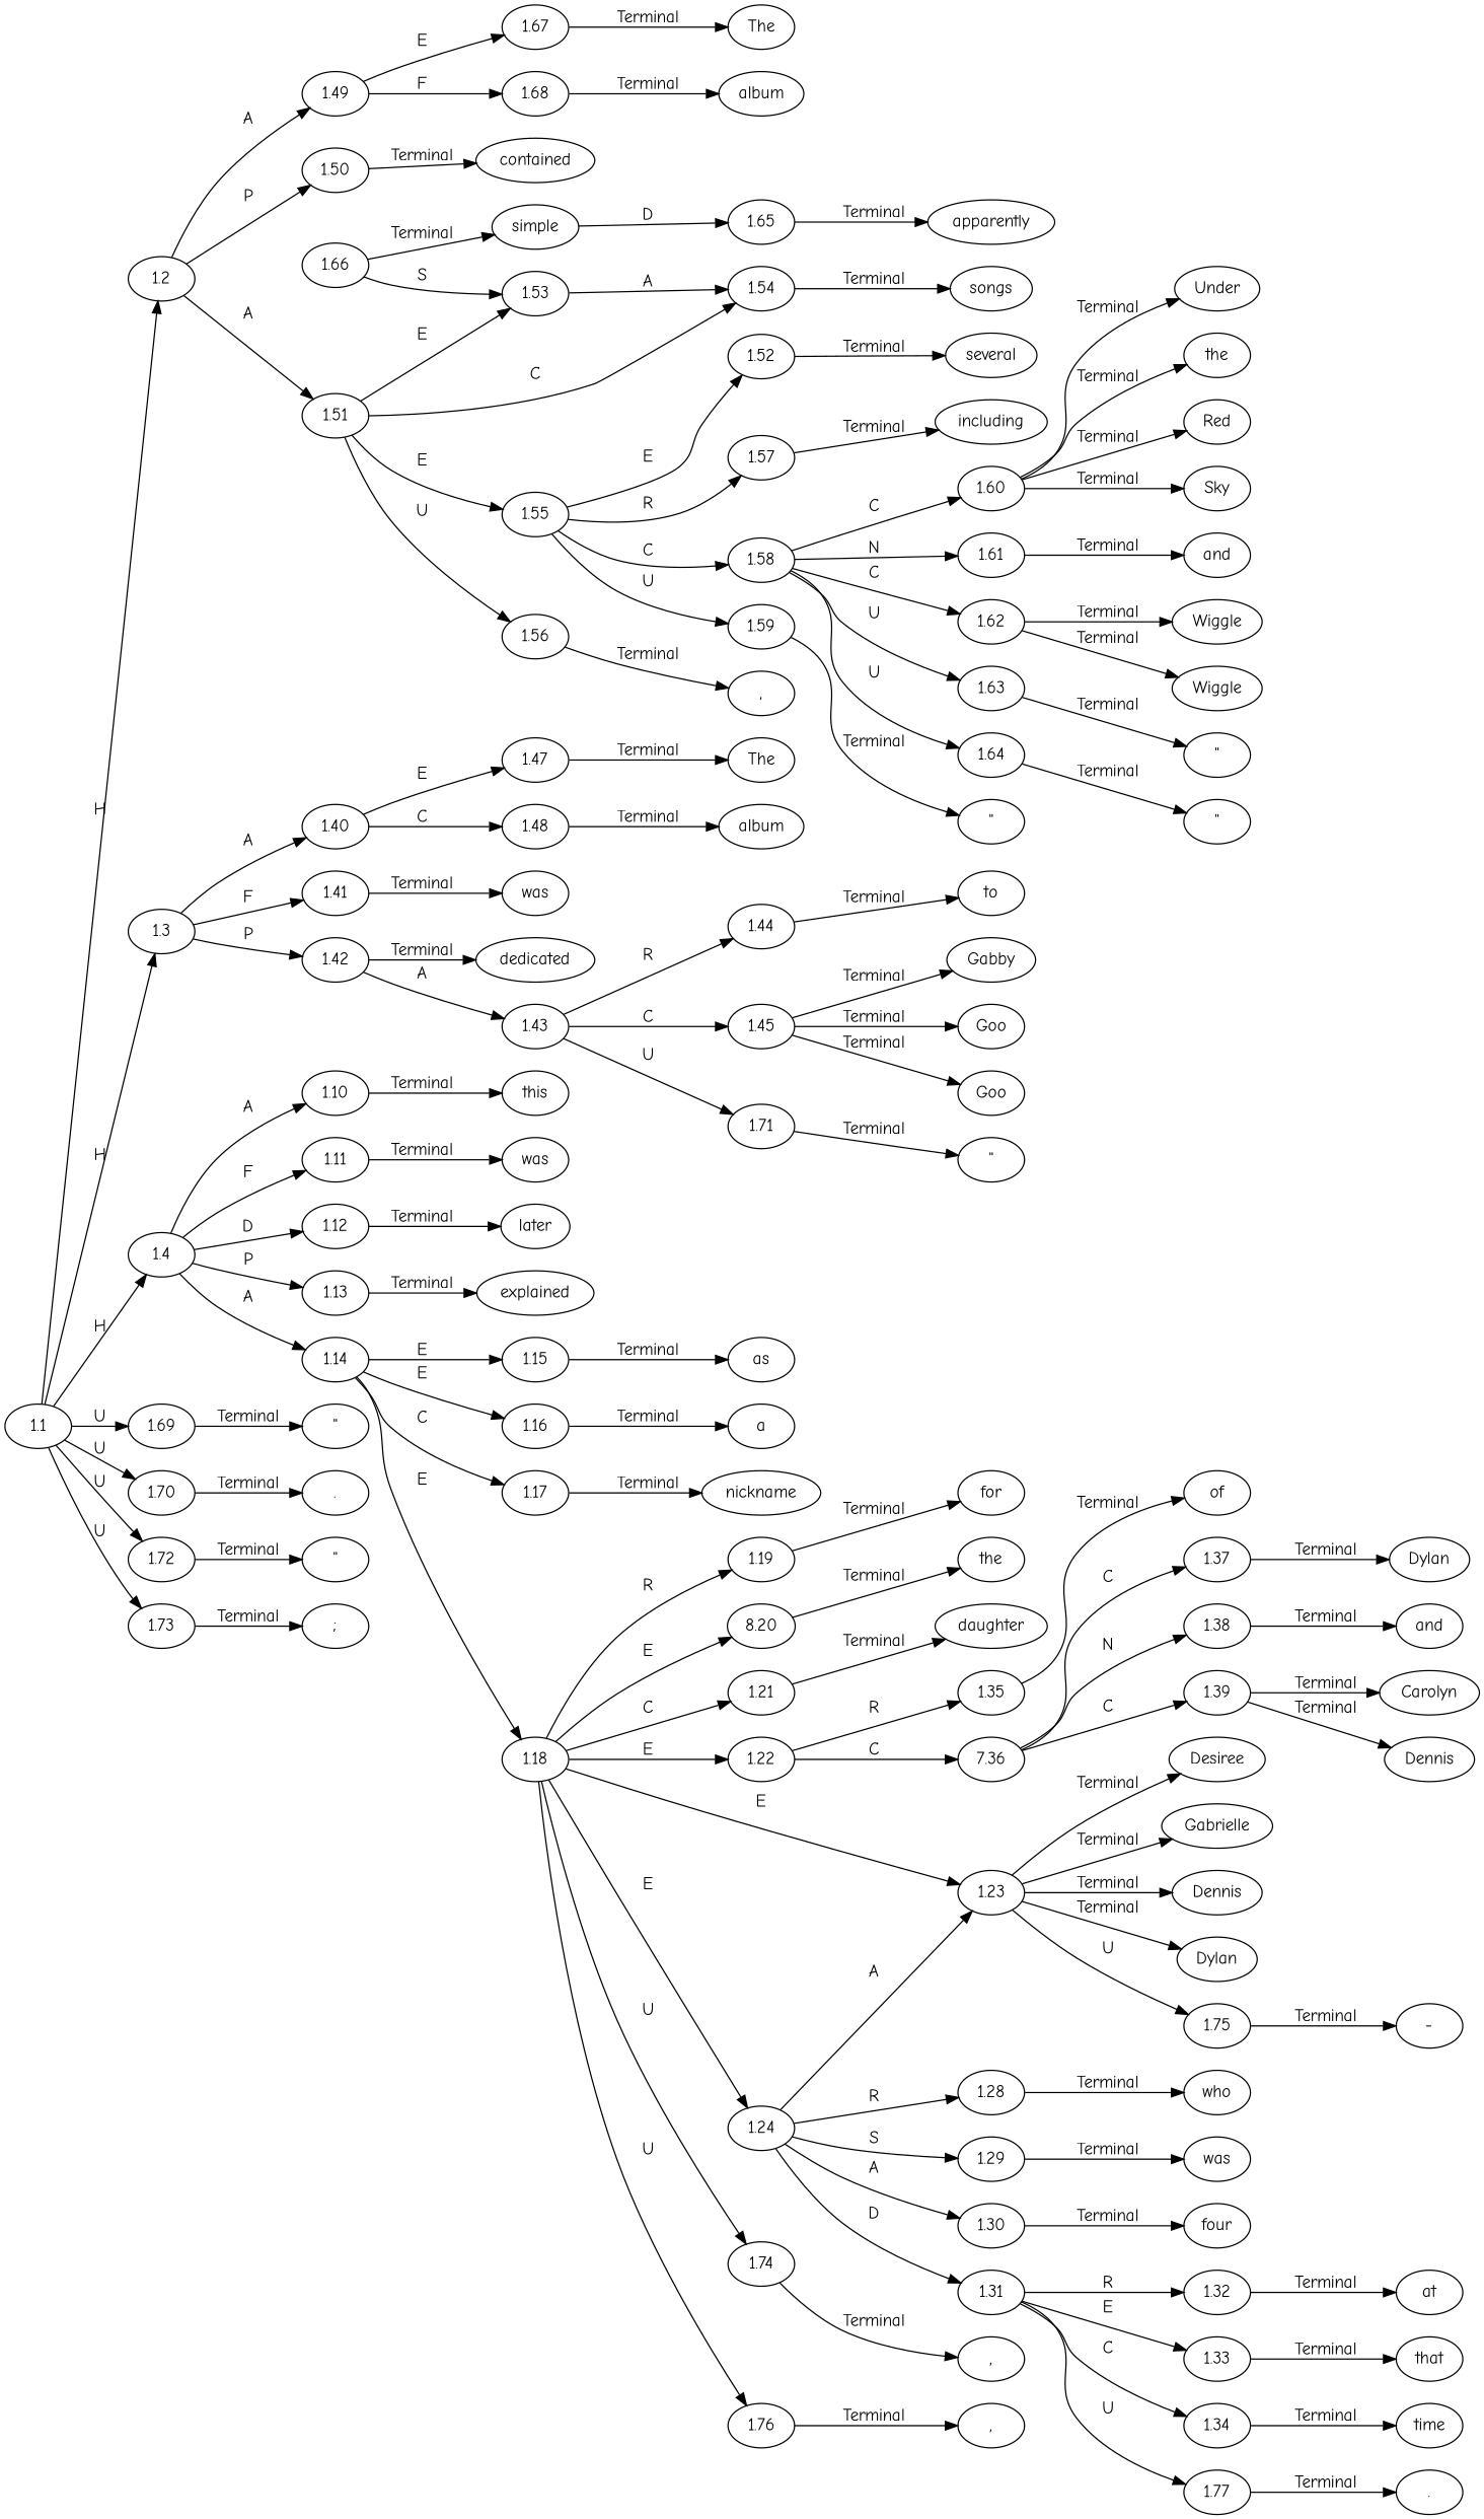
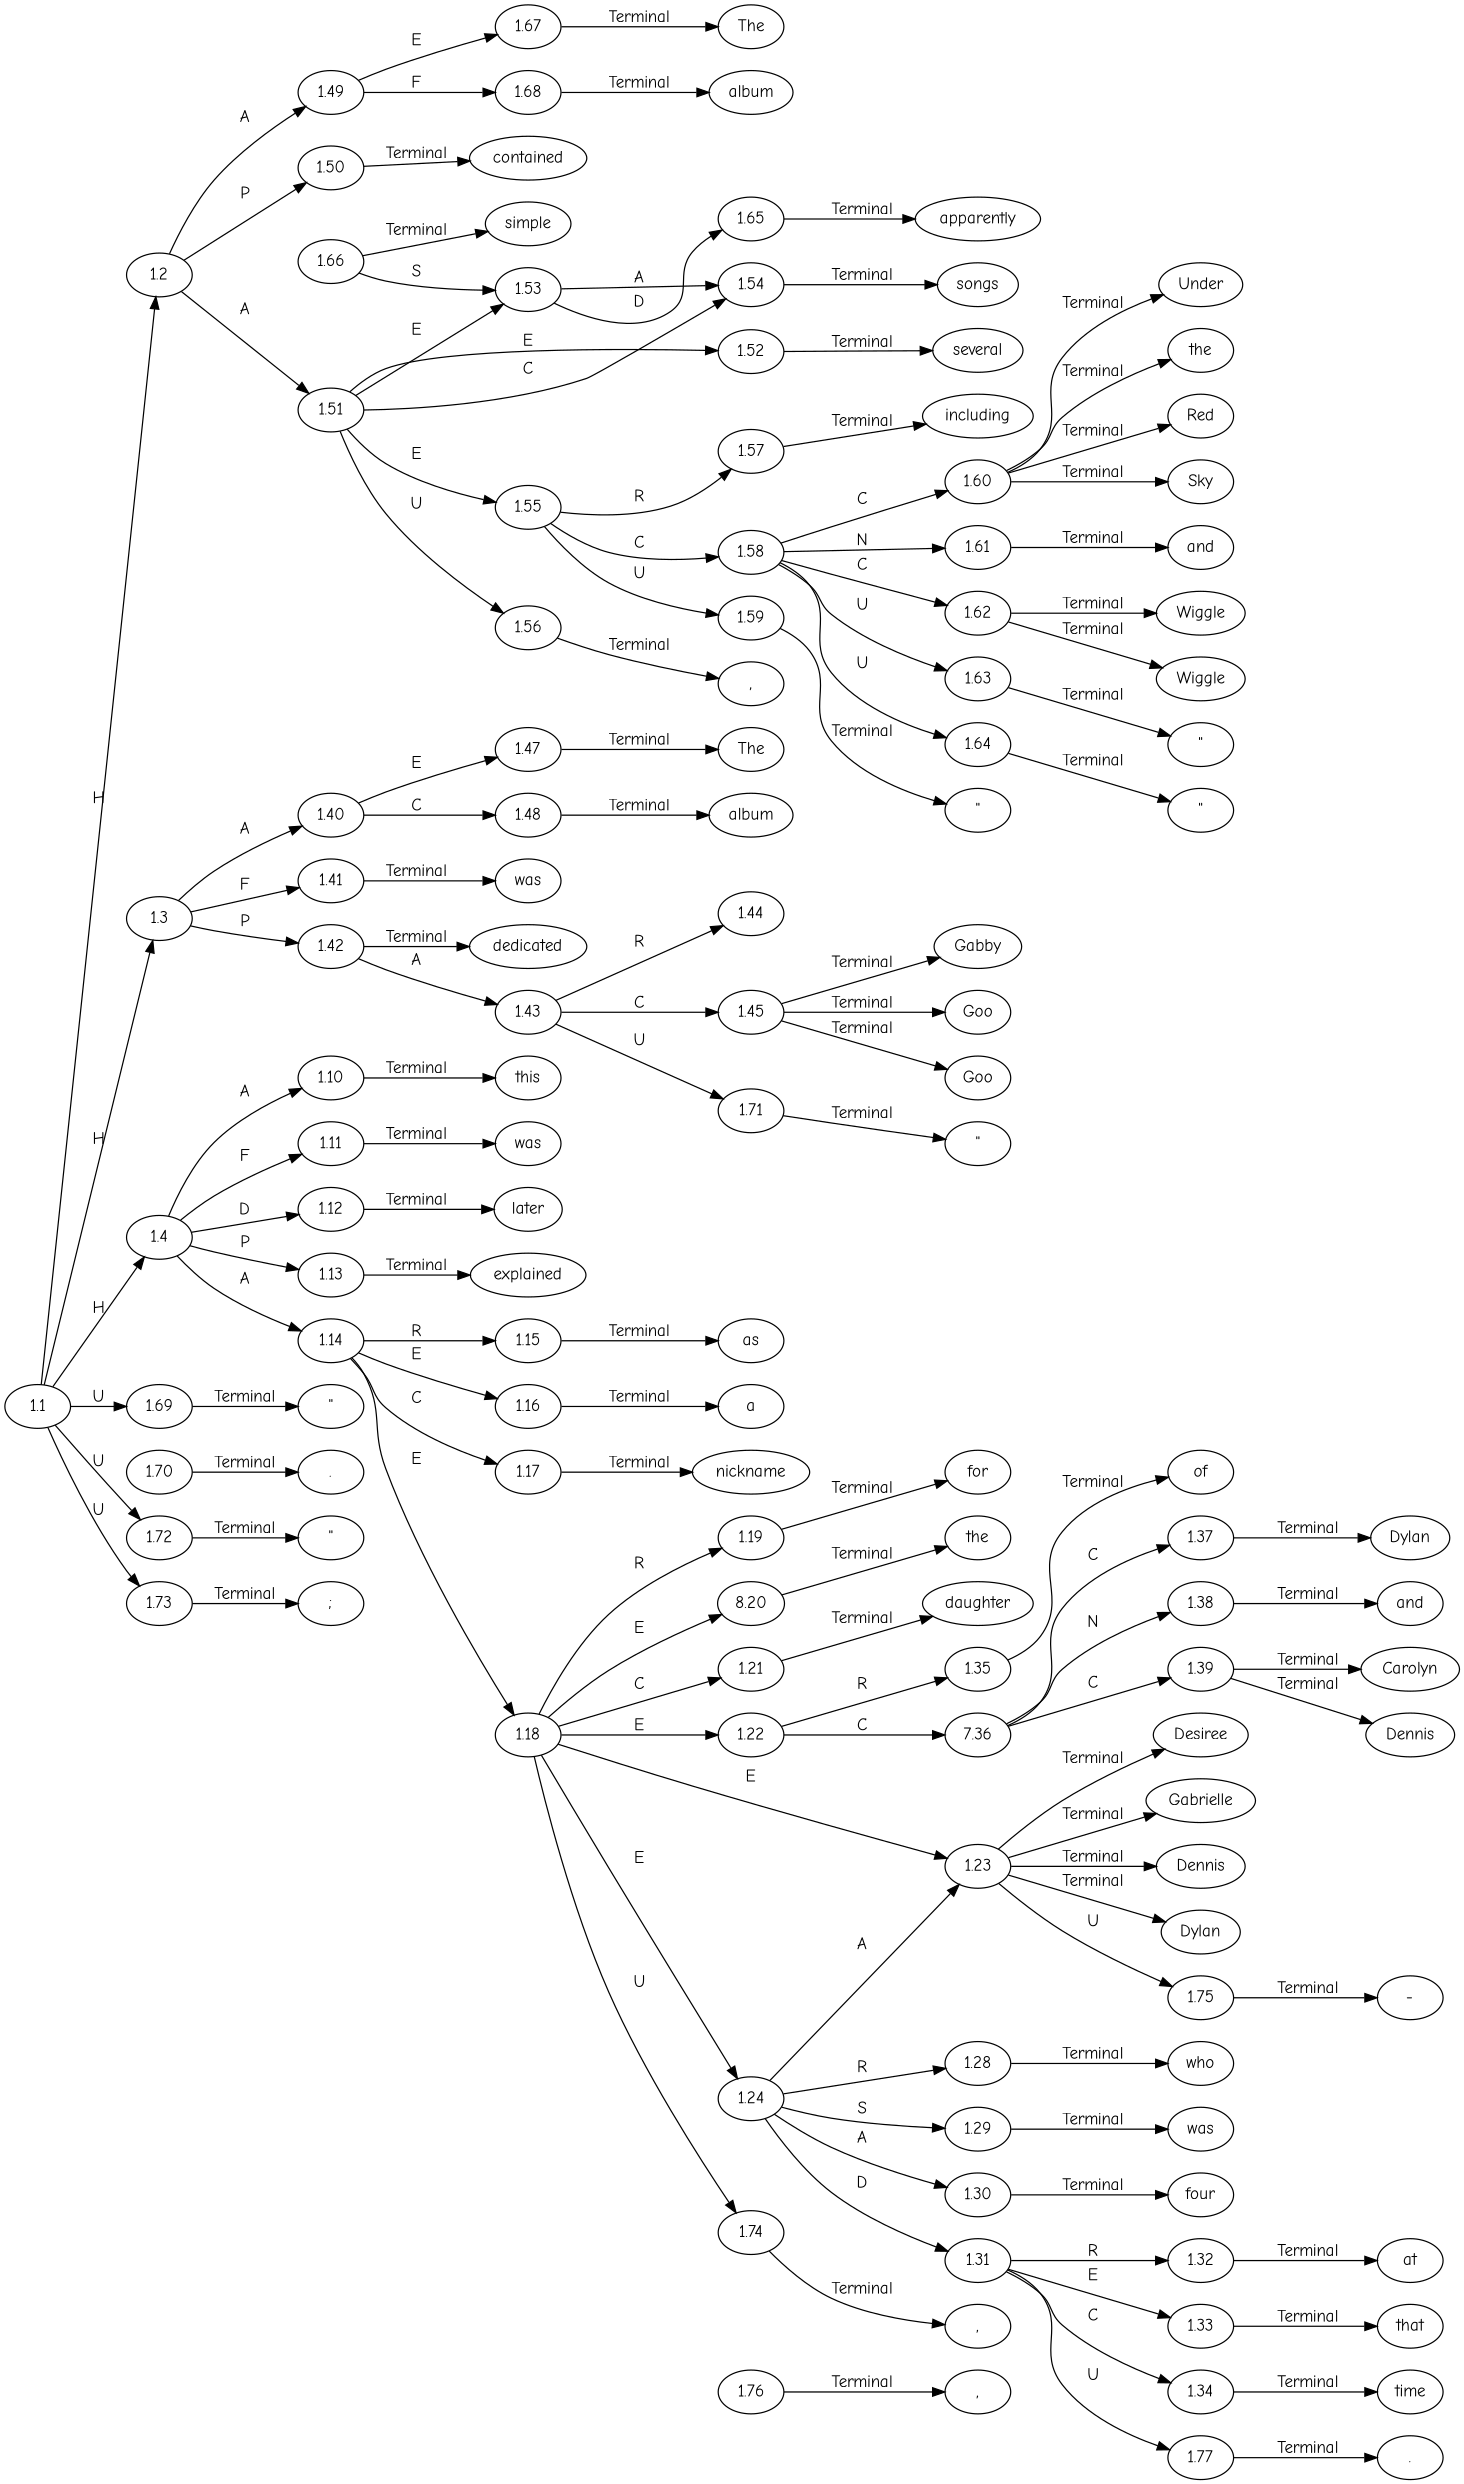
  digraph {
    fontname="Comic Neue"
    rankdir=LR
    node [fontname="Comic Neue" ordering=out]
    edge [fontname="Comic Neue" ordering=out]
    n1 [label=The]
    n2 [label="\""]
    n3 [label=Under]
    n4 [label=the]
    n5 [label=Red]
    n6 [label=Sky]
    n7 [label="\""]
    n8 [label=and]
    n9 [label="\""]
    n10 [label=Wiggle]
    n11 [label=Wiggle]
    n12 [label=album]
    n13 [label="\""]
    n14 [label="."]
    n15 [label=The]
    n16 [label=album]
    n17 [label=was]
    n18 [label=dedicated]
-   n19 [label=to]
    n20 [label="\""]
    n21 [label=Gabby]
    n22 [label=Goo]
    n23 [label=contained]
    n24 [label=Goo]
    n25 [label="\""]
    n26 [label=";"]
    n27 [label=this]
    n28 [label=was]
    n29 [label=later]
    n30 [label=explained]
    n31 [label=as]
    n32 [label=a]
    n33 [label=nickname]
    n34 [label=several]
    n35 [label=for]
    n36 [label=the]
    n37 [label=daughter]
    n38 [label=of]
    n39 [label=Dylan]
    n40 [label=and]
    n41 [label=Carolyn]
    n42 [label=Dennis]
    n43 [label=","]
    n44 [label=Desiree]
    n45 [label=apparently]
    n46 [label=Gabrielle]
    n47 [label=Dennis]
    n48 [label="-"]
    n49 [label=Dylan]
    n50 [label=","]
    n51 [label=who]
    n52 [label=was]
    n53 [label=four]
    n54 [label=at]
    n55 [label=that]
    n56 [label=simple]
    n57 [label=time]
    n58 [label="."]
    n59 [label=songs]
    n60 [label=","]
    n61 [label=including]
    n62 [label=1.1]
    n63 [label=1.2]
    n64 [label=1.3]
    n65 [label=1.4]
    n66 [label=1.69]
    n67 [label=1.70]
    n68 [label=1.72]
    n69 [label=1.73]
    n70 [label=1.49]
    n71 [label=1.50]
    n72 [label=1.51]
    n73 [label=1.40]
    n74 [label=1.41]
    n75 [label=1.42]
    n76 [label=1.10]
    n77 [label=1.11]
    n78 [label=1.12]
    n79 [label=1.13]
    n80 [label=1.14]
    n81 [label=1.67]
    n82 [label=1.68]
    n83 [label=1.52]
    n84 [label=1.53]
    n85 [label=1.54]
    n86 [label=1.55]
    n87 [label=1.56]
    n88 [label=1.47]
    n89 [label=1.48]
    n90 [label=1.43]
    n91 [label=1.44]
    n92 [label=1.45]
    n93 [label=1.71]
    n94 [label=1.15]
    n95 [label=1.16]
    n96 [label=1.17]
    n97 [label=1.18]
    n98 [label=1.19]
    n99 [label=8.20]
    n100 [label=1.21]
    n101 [label=1.22]
    n102 [label=1.23]
    n103 [label=1.24]
    n104 [label=1.74]
    n105 [label=1.76]
    n106 [label=1.35]
    n107 [label=7.36]
    n108 [label=1.75]
    n109 [label=1.28]
    n110 [label=1.29]
    n111 [label=1.30]
    n112 [label=1.31]
    n113 [label=1.37]
    n114 [label=1.38]
    n115 [label=1.39]
    n116 [label=1.32]
    n117 [label=1.33]
    n118 [label=1.34]
    n119 [label=1.77]
    n120 [label=1.65]
    n121 [label=1.57]
    n122 [label=1.58]
    n123 [label=1.59]
    n124 [label=1.66]
    n125 [label=1.60]
    n126 [label=1.61]
    n127 [label=1.62]
    n128 [label=1.63]
    n129 [label=1.64]
    n62 -> n63 [label=H]
    n62 -> n64 [label=H]
    n62 -> n65 [label=H]
    n62 -> n66 [label=U]
-   n62 -> n67 [label=U]
    n62 -> n68 [label=U]
    n62 -> n69 [label=U]
    n63 -> n70 [label=A]
    n63 -> n71 [label=P]
    n63 -> n72 [label=A]
    n64 -> n73 [label=A]
    n64 -> n74 [label=F]
    n64 -> n75 [label=P]
    n65 -> n76 [label=A]
    n65 -> n77 [label=F]
    n65 -> n78 [label=D]
    n65 -> n79 [label=P]
    n65 -> n80 [label=A]
    n66 -> n13 [label=Terminal]
    n67 -> n14 [label=Terminal]
    n68 -> n25 [label=Terminal]
    n69 -> n26 [label=Terminal]
    n70 -> n81 [label=E]
    n70 -> n82 [label=F]
    n71 -> n23 [label=Terminal]
-   n86 -> n83 [label=E]
+   n72 -> n83 [label=E]
    n72 -> n84 [label=E]
    n72 -> n85 [label=C]
    n72 -> n86 [label=E]
    n72 -> n87 [label=U]
    n73 -> n88 [label=E]
    n73 -> n89 [label=C]
    n74 -> n17 [label=Terminal]
    n75 -> n18 [label=Terminal]
    n75 -> n90 [label=A]
    n76 -> n27 [label=Terminal]
    n77 -> n28 [label=Terminal]
    n78 -> n29 [label=Terminal]
    n79 -> n30 [label=Terminal]
-   n80 -> n94 [label=E]
+   n80 -> n94 [label=R]
    n80 -> n95 [label=E]
    n80 -> n96 [label=C]
    n80 -> n97 [label=E]
    n81 -> n1 [label=Terminal]
    n82 -> n12 [label=Terminal]
    n83 -> n34 [label=Terminal]
    n84 -> n85 [label=A]
-   n56 -> n120 [label=D]
+   n84 -> n120 [label=D]
    n85 -> n59 [label=Terminal]
    n86 -> n121 [label=R]
    n86 -> n122 [label=C]
    n86 -> n123 [label=U]
    n87 -> n60 [label=Terminal]
    n88 -> n15 [label=Terminal]
    n89 -> n16 [label=Terminal]
    n90 -> n91 [label=R]
    n90 -> n92 [label=C]
    n90 -> n93 [label=U]
-   n91 -> n19 [label=Terminal]
    n92 -> n21 [label=Terminal]
    n92 -> n22 [label=Terminal]
    n92 -> n24 [label=Terminal]
    n93 -> n20 [label=Terminal]
    n94 -> n31 [label=Terminal]
    n95 -> n32 [label=Terminal]
    n96 -> n33 [label=Terminal]
    n97 -> n98 [label=R]
    n97 -> n99 [label=E]
    n97 -> n100 [label=C]
    n97 -> n101 [label=E]
    n97 -> n102 [label=E]
    n97 -> n103 [label=E]
    n97 -> n104 [label=U]
-   n97 -> n105 [label=U]
    n98 -> n35 [label=Terminal]
    n99 -> n36 [label=Terminal]
    n100 -> n37 [label=Terminal]
    n101 -> n106 [label=R]
    n101 -> n107 [label=C]
    n102 -> n44 [label=Terminal]
    n102 -> n46 [label=Terminal]
    n102 -> n47 [label=Terminal]
    n102 -> n49 [label=Terminal]
    n102 -> n108 [label=U]
    n103 -> n102 [label=A]
    n103 -> n109 [label=R]
    n103 -> n110 [label=S]
    n103 -> n111 [label=A]
    n103 -> n112 [label=D]
    n104 -> n43 [label=Terminal]
    n105 -> n50 [label=Terminal]
    n106 -> n38 [label=Terminal]
    n107 -> n113 [label=C]
    n107 -> n114 [label=N]
    n107 -> n115 [label=C]
    n108 -> n48 [label=Terminal]
    n109 -> n51 [label=Terminal]
    n110 -> n52 [label=Terminal]
    n111 -> n53 [label=Terminal]
    n112 -> n116 [label=R]
    n112 -> n117 [label=E]
    n112 -> n118 [label=C]
    n112 -> n119 [label=U]
    n113 -> n39 [label=Terminal]
    n114 -> n40 [label=Terminal]
    n115 -> n41 [label=Terminal]
    n115 -> n42 [label=Terminal]
    n116 -> n54 [label=Terminal]
    n117 -> n55 [label=Terminal]
    n118 -> n57 [label=Terminal]
    n119 -> n58 [label=Terminal]
    n120 -> n45 [label=Terminal]
    n121 -> n61 [label=Terminal]
    n122 -> n125 [label=C]
    n122 -> n126 [label=N]
    n122 -> n127 [label=C]
    n122 -> n128 [label=U]
    n122 -> n129 [label=U]
    n123 -> n2 [label=Terminal]
    n124 -> n56 [label=Terminal]
    n124 -> n84 [label=S]
    n125 -> n3 [label=Terminal]
    n125 -> n4 [label=Terminal]
    n125 -> n5 [label=Terminal]
    n125 -> n6 [label=Terminal]
    n126 -> n8 [label=Terminal]
    n127 -> n10 [label=Terminal]
    n127 -> n11 [label=Terminal]
    n128 -> n7 [label=Terminal]
    n129 -> n9 [label=Terminal]
  }
